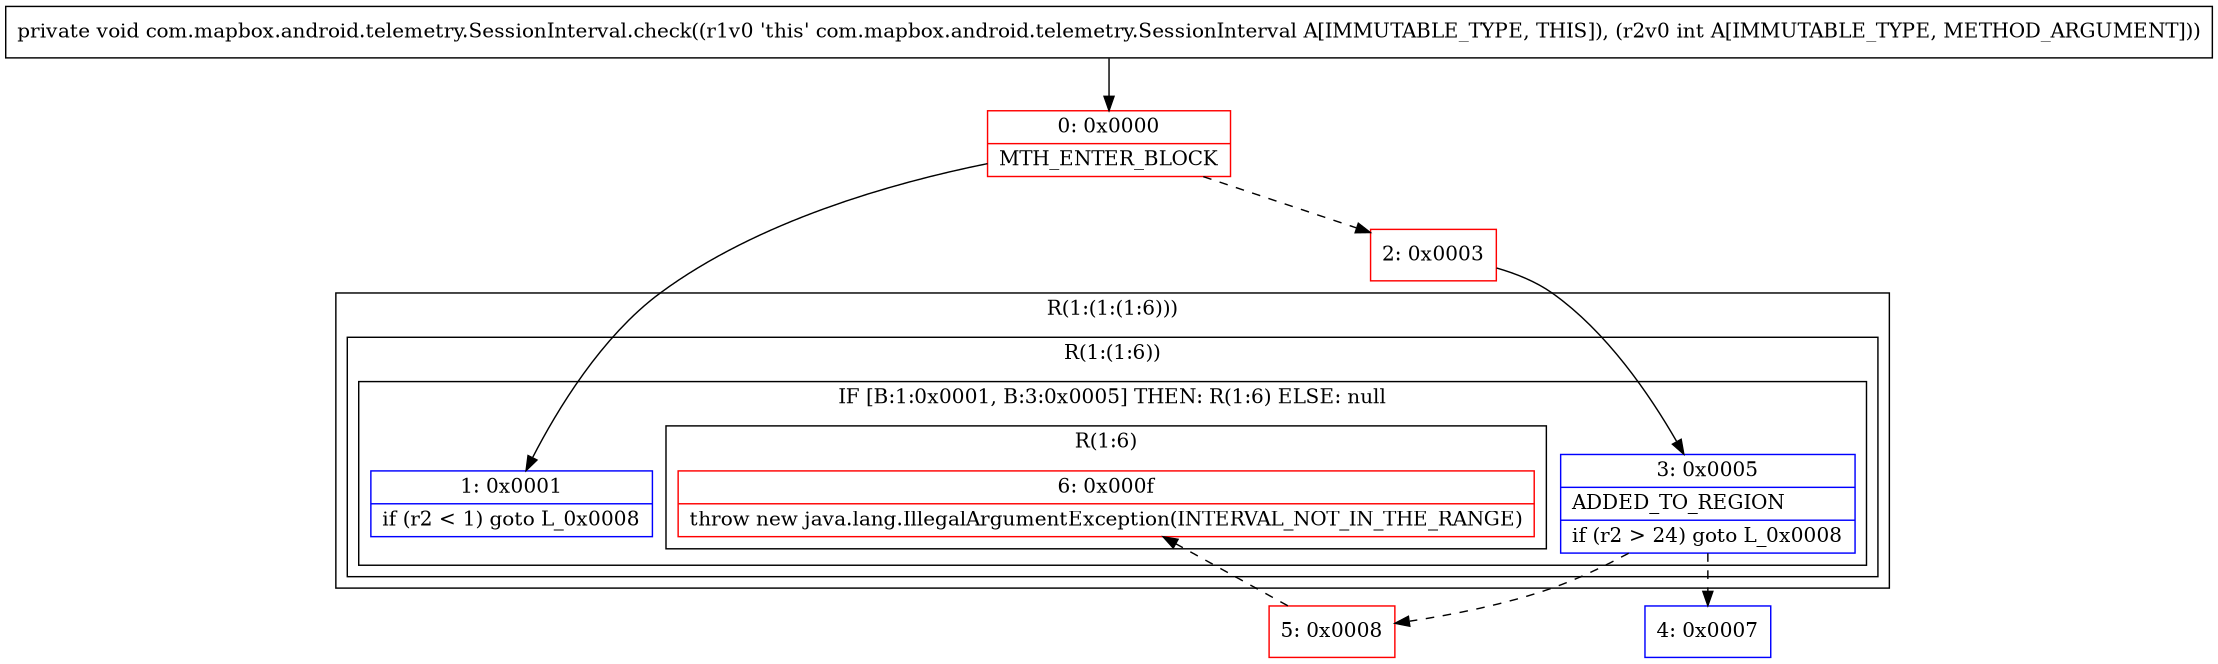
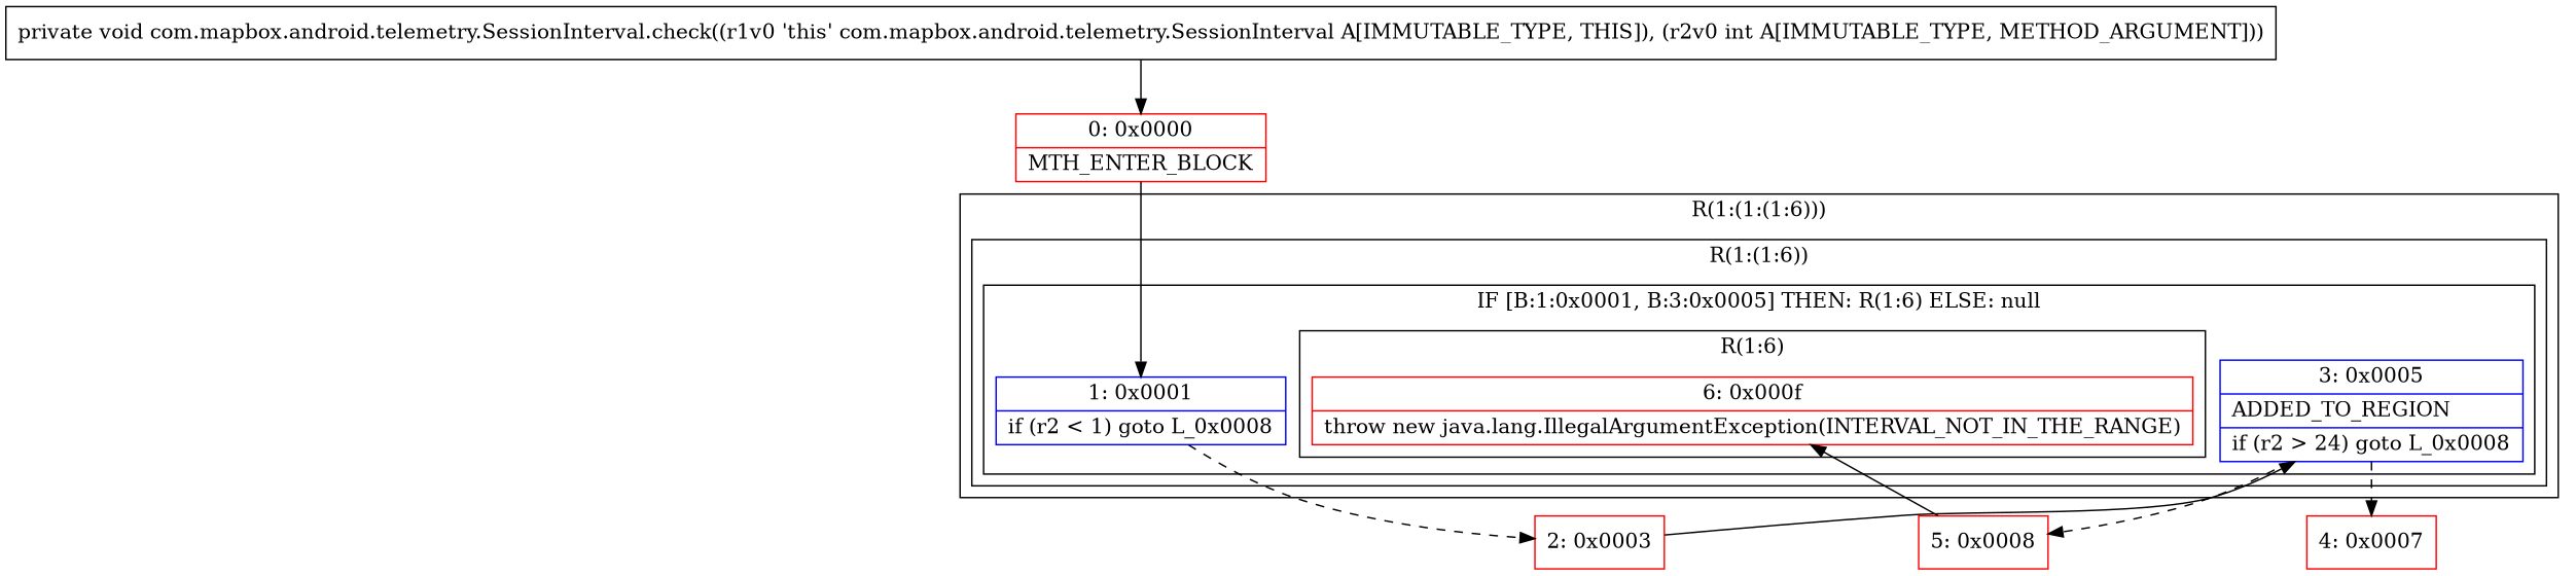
  digraph {
    node [color=red shape=record]
    n1 [label="{6\:\ 0x000f|throw new java.lang.IllegalArgumentException(INTERVAL_NOT_IN_THE_RANGE)\l}"]
    n2 [color=blue label="{1\:\ 0x0001|if (r2 \< 1) goto L_0x0008\l}"]
    n3 [color=blue label="{3\:\ 0x0005|ADDED_TO_REGION\l|if (r2 \> 24) goto L_0x0008\l}"]
    n4 [label="{2\:\ 0x0003}"]
    n5 [label="{5\:\ 0x0008}"]
-   n6 [color=blue label="{4\:\ 0x0007}"]
+   n6 [label="{4\:\ 0x0007}"]
    n7 [label="{0\:\ 0x0000|MTH_ENTER_BLOCK\l}"]
    n8 [label="{private void com.mapbox.android.telemetry.SessionInterval.check((r1v0 'this' com.mapbox.android.telemetry.SessionInterval A[IMMUTABLE_TYPE, THIS]), (r2v0 int A[IMMUTABLE_TYPE, METHOD_ARGUMENT])) }" color=""]
    subgraph cluster_1 {
      label="R(1:(1:(1:6)))"
      subgraph cluster_2 {
        label="R(1:(1:6))"
        subgraph cluster_3 {
          label="IF [B:1:0x0001, B:3:0x0005] THEN: R(1:6) ELSE: null"
          n2
          n3
          subgraph cluster_4 {
            label="R(1:6)"
            n1
          }
        }
      }
    }
-   n7 -> n4 [style=dashed]
+   n2 -> n4 [style=dashed]
    n3 -> n5 [style=dashed]
    n3 -> n6 [style=dashed]
    n4 -> n3
-   n5 -> n1 [style=dashed]
+   n5 -> n1
    n7 -> n2
    n8 -> n7
  }
